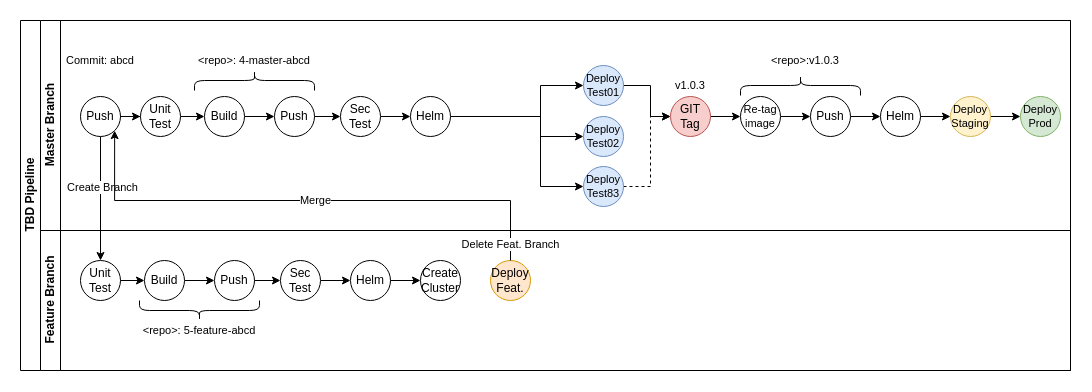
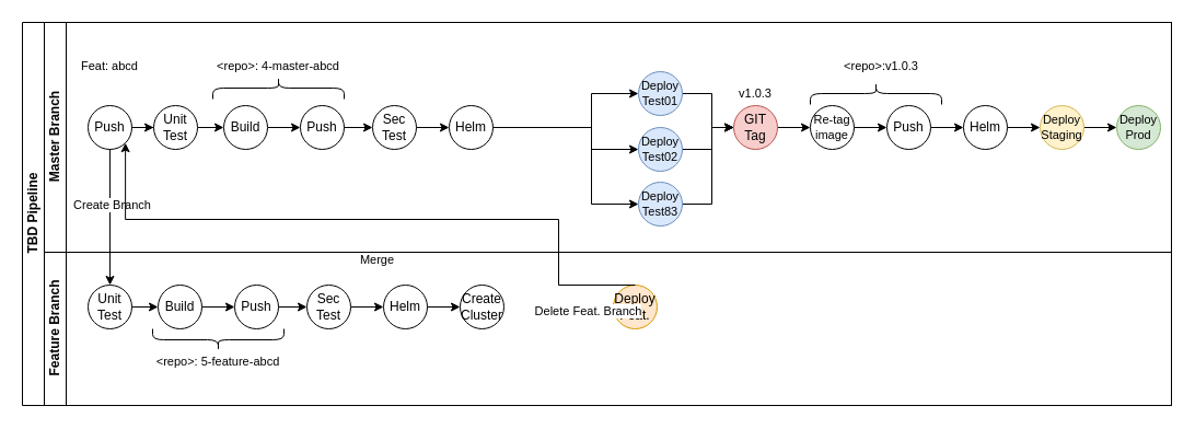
  <mxCell id="0" />
  <mxCell id="1" parent="0" />
  <mxCell id="2" value="TBD Pipeline" style="swimlane;html=1;childLayout=stackLayout;resizeParent=1;resizeParentMax=0;horizontal=0;startSize=20;horizontalStack=0;" parent="1" vertex="1"><mxGeometry x="20" y="20" width="1050" height="350" as="geometry" /></mxCell>
  <mxCell id="3" style="edgeStyle=orthogonalEdgeStyle;rounded=0;orthogonalLoop=1;jettySize=auto;html=1;exitX=1;exitY=0;exitDx=0;exitDy=0;entryX=1;entryY=1;entryDx=0;entryDy=0;fontSize=11;" parent="2" source="42" target="4" edge="1"><mxGeometry relative="1" as="geometry" /></mxCell>
  <mxCell id="4" value="Master Branch" style="swimlane;html=1;startSize=20;horizontal=0;" parent="2" vertex="1"><mxGeometry x="20" width="1030" height="210" as="geometry" /></mxCell>
  <mxCell id="5" style="edgeStyle=orthogonalEdgeStyle;rounded=0;orthogonalLoop=1;jettySize=auto;html=1;exitX=1;exitY=0.5;exitDx=0;exitDy=0;entryX=0;entryY=0.5;entryDx=0;entryDy=0;fontSize=11;" parent="4" source="9" target="22" edge="1"><mxGeometry relative="1" as="geometry"><Array as="points"><mxPoint x="610" y="65" /><mxPoint x="610" y="96" /></Array></mxGeometry></mxCell>
  <mxCell id="6" value="&amp;lt;repo&amp;gt;: 4-master-abcd" style="text;html=1;strokeColor=none;fillColor=none;align=center;verticalAlign=middle;whiteSpace=wrap;rounded=0;fontSize=11;" parent="4" vertex="1"><mxGeometry x="149" y="30" width="130" height="20" as="geometry" /></mxCell>
- <mxCell id="7" value="Commit: abcd" style="text;html=1;strokeColor=none;fillColor=none;align=center;verticalAlign=middle;whiteSpace=wrap;rounded=0;fontSize=11;" parent="4" vertex="1"><mxGeometry x="15" y="30" width="90" height="20" as="geometry" /></mxCell>
+ <mxCell id="7" value="Feat: abcd" style="text;html=1;strokeColor=none;fillColor=none;align=center;verticalAlign=middle;whiteSpace=wrap;rounded=0;fontSize=11;" parent="4" vertex="1"><mxGeometry x="15" y="30" width="90" height="20" as="geometry" /></mxCell>
  <mxCell id="8" value="&amp;lt;repo&amp;gt;:v1.0.3" style="text;html=1;strokeColor=none;fillColor=none;align=center;verticalAlign=middle;whiteSpace=wrap;rounded=0;fontSize=11;" parent="4" vertex="1"><mxGeometry x="700" y="30" width="130" height="20" as="geometry" /></mxCell>
  <mxCell id="9" value="Deploy Test01" style="ellipse;whiteSpace=wrap;html=1;fontSize=11;fillColor=#dae8fc;strokeColor=#6c8ebf;" parent="4" vertex="1"><mxGeometry x="543" y="45" width="40" height="40" as="geometry" /></mxCell>
  <mxCell id="10" style="edgeStyle=orthogonalEdgeStyle;rounded=0;orthogonalLoop=1;jettySize=auto;html=1;exitX=1;exitY=0.5;exitDx=0;exitDy=0;entryX=0;entryY=0.5;entryDx=0;entryDy=0;fontSize=11;" parent="4" source="23" target="16" edge="1"><mxGeometry relative="1" as="geometry" /></mxCell>
  <mxCell id="11" value="" style="shape=curlyBracket;whiteSpace=wrap;html=1;rounded=1;fillColor=#66B2FF;fontSize=11;rotation=90;" parent="4" vertex="1"><mxGeometry x="204" width="20" height="120" as="geometry" /></mxCell>
  <mxCell id="12" value="v1.0.3" style="text;html=1;strokeColor=none;fillColor=none;align=center;verticalAlign=middle;whiteSpace=wrap;rounded=0;fontSize=11;" parent="4" vertex="1"><mxGeometry x="605" y="55" width="90" height="20" as="geometry" /></mxCell>
  <mxCell id="13" value="" style="shape=curlyBracket;whiteSpace=wrap;html=1;rounded=1;fillColor=#66B2FF;fontSize=11;rotation=90;" parent="4" vertex="1"><mxGeometry x="750" y="5" width="20" height="120" as="geometry" /></mxCell>
  <mxCell id="14" value="Deploy Prod" style="ellipse;whiteSpace=wrap;html=1;fontSize=11;fillColor=#d5e8d4;strokeColor=#82b366;" parent="4" vertex="1"><mxGeometry x="980" y="76" width="40" height="40" as="geometry" /></mxCell>
  <mxCell id="15" style="edgeStyle=orthogonalEdgeStyle;rounded=0;orthogonalLoop=1;jettySize=auto;html=1;exitX=1;exitY=0.5;exitDx=0;exitDy=0;entryX=0;entryY=0.5;entryDx=0;entryDy=0;fontSize=11;" parent="4" source="16" target="18" edge="1"><mxGeometry relative="1" as="geometry" /></mxCell>
  <mxCell id="16" value="Push" style="ellipse;whiteSpace=wrap;html=1;" parent="4" vertex="1"><mxGeometry x="770" y="76" width="40" height="40" as="geometry" /></mxCell>
  <mxCell id="17" style="edgeStyle=orthogonalEdgeStyle;rounded=0;orthogonalLoop=1;jettySize=auto;html=1;exitX=1;exitY=0.5;exitDx=0;exitDy=0;entryX=0;entryY=0.5;entryDx=0;entryDy=0;fontSize=11;" parent="4" source="18" target="20" edge="1"><mxGeometry relative="1" as="geometry" /></mxCell>
  <mxCell id="18" value="Helm" style="ellipse;whiteSpace=wrap;html=1;" parent="4" vertex="1"><mxGeometry x="840" y="76" width="40" height="40" as="geometry" /></mxCell>
  <mxCell id="19" style="edgeStyle=orthogonalEdgeStyle;rounded=0;orthogonalLoop=1;jettySize=auto;html=1;exitX=1;exitY=0.5;exitDx=0;exitDy=0;entryX=0;entryY=0.5;entryDx=0;entryDy=0;fontSize=11;" parent="4" source="20" target="14" edge="1"><mxGeometry relative="1" as="geometry" /></mxCell>
  <mxCell id="20" value="Deploy Staging" style="ellipse;whiteSpace=wrap;html=1;fontSize=11;fillColor=#fff2cc;strokeColor=#d6b656;" parent="4" vertex="1"><mxGeometry x="910" y="76" width="40" height="40" as="geometry" /></mxCell>
  <mxCell id="21" style="edgeStyle=orthogonalEdgeStyle;rounded=0;orthogonalLoop=1;jettySize=auto;html=1;exitX=1;exitY=0.5;exitDx=0;exitDy=0;entryX=0;entryY=0.5;entryDx=0;entryDy=0;fontSize=11;" parent="4" source="22" target="23" edge="1"><mxGeometry relative="1" as="geometry" /></mxCell>
  <mxCell id="22" value="GIT&lt;br&gt;Tag" style="ellipse;whiteSpace=wrap;html=1;fillColor=#f8cecc;strokeColor=#b85450;" parent="4" vertex="1"><mxGeometry x="630" y="76" width="40" height="40" as="geometry" /></mxCell>
  <mxCell id="23" value="Re-tag&lt;br style=&quot;font-size: 11px;&quot;&gt;image" style="ellipse;whiteSpace=wrap;html=1;fontSize=11;" parent="4" vertex="1"><mxGeometry x="700" y="76" width="40" height="40" as="geometry" /></mxCell>
- <mxCell id="24" style="edgeStyle=orthogonalEdgeStyle;rounded=0;orthogonalLoop=1;jettySize=auto;html=1;exitX=1;exitY=0.5;exitDx=0;exitDy=0;fontSize=11;dashed=1;" parent="4" source="25" target="22" edge="1"><mxGeometry relative="1" as="geometry"><Array as="points"><mxPoint x="610" y="166" /><mxPoint x="610" y="96" /></Array></mxGeometry></mxCell>
+ <mxCell id="24" style="edgeStyle=orthogonalEdgeStyle;rounded=0;orthogonalLoop=1;jettySize=auto;html=1;exitX=1;exitY=0.5;exitDx=0;exitDy=0;fontSize=11;" parent="4" source="25" target="22" edge="1"><mxGeometry relative="1" as="geometry"><Array as="points"><mxPoint x="610" y="166" /><mxPoint x="610" y="96" /></Array></mxGeometry></mxCell>
  <mxCell id="25" value="Deploy Test83" style="ellipse;whiteSpace=wrap;html=1;fontSize=11;fillColor=#dae8fc;strokeColor=#6c8ebf;" parent="4" vertex="1"><mxGeometry x="543" y="146" width="40" height="40" as="geometry" /></mxCell>
+ <mxCell id="26" style="edgeStyle=orthogonalEdgeStyle;rounded=0;orthogonalLoop=1;jettySize=auto;html=1;exitX=1;exitY=0.5;exitDx=0;exitDy=0;fontSize=11;" parent="4" source="27" target="22" edge="1"><mxGeometry relative="1" as="geometry"><Array as="points"><mxPoint x="610" y="116" /><mxPoint x="610" y="96" /></Array></mxGeometry></mxCell>
  <mxCell id="27" value="Deploy Test02" style="ellipse;whiteSpace=wrap;html=1;fontSize=11;fillColor=#dae8fc;strokeColor=#6c8ebf;" parent="4" vertex="1"><mxGeometry x="543" y="96" width="40" height="40" as="geometry" /></mxCell>
  <mxCell id="28" value="Push" style="ellipse;whiteSpace=wrap;html=1;" parent="4" vertex="1"><mxGeometry x="234" y="76" width="40" height="40" as="geometry" /></mxCell>
  <mxCell id="29" value="Push" style="ellipse;whiteSpace=wrap;html=1;" parent="4" vertex="1"><mxGeometry x="40" y="76" width="40" height="40" as="geometry" /></mxCell>
  <mxCell id="30" value="" style="edgeStyle=orthogonalEdgeStyle;rounded=0;orthogonalLoop=1;jettySize=auto;html=1;" parent="4" source="37" target="41" edge="1"><mxGeometry relative="1" as="geometry" /></mxCell>
  <mxCell id="31" value="" style="edgeStyle=orthogonalEdgeStyle;rounded=0;orthogonalLoop=1;jettySize=auto;html=1;" parent="4" source="29" target="33" edge="1"><mxGeometry relative="1" as="geometry" /></mxCell>
  <mxCell id="32" value="" style="edgeStyle=orthogonalEdgeStyle;rounded=0;orthogonalLoop=1;jettySize=auto;html=1;" parent="4" source="33" target="36" edge="1"><mxGeometry relative="1" as="geometry" /></mxCell>
  <mxCell id="33" value="Unit Test" style="ellipse;whiteSpace=wrap;html=1;" parent="4" vertex="1"><mxGeometry x="100" y="76" width="40" height="40" as="geometry" /></mxCell>
  <mxCell id="34" value="" style="edgeStyle=orthogonalEdgeStyle;rounded=0;orthogonalLoop=1;jettySize=auto;html=1;" parent="4" source="36" target="28" edge="1"><mxGeometry relative="1" as="geometry" /></mxCell>
  <mxCell id="35" value="" style="edgeStyle=orthogonalEdgeStyle;rounded=0;orthogonalLoop=1;jettySize=auto;html=1;" parent="4" source="28" target="37" edge="1"><mxGeometry relative="1" as="geometry" /></mxCell>
  <mxCell id="36" value="Build" style="ellipse;whiteSpace=wrap;html=1;" parent="4" vertex="1"><mxGeometry x="164" y="76" width="40" height="40" as="geometry" /></mxCell>
  <mxCell id="37" value="Sec Test" style="ellipse;whiteSpace=wrap;html=1;" parent="4" vertex="1"><mxGeometry x="300" y="76" width="40" height="40" as="geometry" /></mxCell>
  <mxCell id="38" style="edgeStyle=orthogonalEdgeStyle;rounded=0;orthogonalLoop=1;jettySize=auto;html=1;exitX=1;exitY=0.5;exitDx=0;exitDy=0;entryX=0;entryY=0.5;entryDx=0;entryDy=0;" parent="4" source="41" target="27" edge="1"><mxGeometry relative="1" as="geometry"><Array as="points"><mxPoint x="500" y="96" /><mxPoint x="500" y="116" /></Array></mxGeometry></mxCell>
  <mxCell id="39" style="edgeStyle=orthogonalEdgeStyle;rounded=0;orthogonalLoop=1;jettySize=auto;html=1;exitX=1;exitY=0.5;exitDx=0;exitDy=0;entryX=0;entryY=0.5;entryDx=0;entryDy=0;" parent="4" source="41" target="25" edge="1"><mxGeometry relative="1" as="geometry"><Array as="points"><mxPoint x="500" y="96" /><mxPoint x="500" y="166" /></Array></mxGeometry></mxCell>
  <mxCell id="40" style="edgeStyle=orthogonalEdgeStyle;rounded=0;orthogonalLoop=1;jettySize=auto;html=1;exitX=1;exitY=0.5;exitDx=0;exitDy=0;entryX=0;entryY=0.5;entryDx=0;entryDy=0;fontSize=11;" parent="4" source="41" target="9" edge="1"><mxGeometry relative="1" as="geometry"><Array as="points"><mxPoint x="500" y="96" /><mxPoint x="500" y="65" /></Array></mxGeometry></mxCell>
  <mxCell id="41" value="Helm" style="ellipse;whiteSpace=wrap;html=1;" parent="4" vertex="1"><mxGeometry x="370" y="76" width="40" height="40" as="geometry" /></mxCell>
  <mxCell id="42" value="Feature Branch" style="swimlane;html=1;startSize=20;horizontal=0;" parent="2" vertex="1"><mxGeometry x="20" y="210" width="1030" height="140" as="geometry" /></mxCell>
- <mxCell id="43" value="Deploy Feat." style="ellipse;whiteSpace=wrap;html=1;fillColor=#ffe6cc;strokeColor=#d79b00;" parent="42" vertex="1"><mxGeometry x="450" y="30" width="40" height="40" as="geometry" /></mxCell>
+ <mxCell id="43" value="Deploy Feat." style="ellipse;whiteSpace=wrap;html=1;fillColor=#ffe6cc;strokeColor=#d79b00;" parent="42" vertex="1"><mxGeometry x="520" y="30" width="40" height="40" as="geometry" /></mxCell>
  <mxCell id="44" value="Create Cluster" style="ellipse;whiteSpace=wrap;html=1;" parent="42" vertex="1"><mxGeometry x="380" y="30" width="40" height="40" as="geometry" /></mxCell>
  <mxCell id="45" value="Unit Test" style="ellipse;whiteSpace=wrap;html=1;" parent="42" vertex="1"><mxGeometry x="40" y="30" width="40" height="40" as="geometry" /></mxCell>
  <mxCell id="46" value="Push" style="ellipse;whiteSpace=wrap;html=1;" parent="42" vertex="1"><mxGeometry x="174" y="30" width="40" height="40" as="geometry" /></mxCell>
  <mxCell id="47" value="" style="edgeStyle=orthogonalEdgeStyle;rounded=0;orthogonalLoop=1;jettySize=auto;html=1;" parent="42" source="52" target="53" edge="1"><mxGeometry relative="1" as="geometry" /></mxCell>
  <mxCell id="48" value="" style="edgeStyle=orthogonalEdgeStyle;rounded=0;orthogonalLoop=1;jettySize=auto;html=1;" parent="42" source="45" target="51" edge="1"><mxGeometry relative="1" as="geometry"><mxPoint x="80" y="50" as="sourcePoint" /></mxGeometry></mxCell>
  <mxCell id="49" value="" style="edgeStyle=orthogonalEdgeStyle;rounded=0;orthogonalLoop=1;jettySize=auto;html=1;" parent="42" source="51" target="46" edge="1"><mxGeometry relative="1" as="geometry" /></mxCell>
  <mxCell id="50" value="" style="edgeStyle=orthogonalEdgeStyle;rounded=0;orthogonalLoop=1;jettySize=auto;html=1;" parent="42" source="46" target="52" edge="1"><mxGeometry relative="1" as="geometry" /></mxCell>
  <mxCell id="51" value="Build" style="ellipse;whiteSpace=wrap;html=1;" parent="42" vertex="1"><mxGeometry x="104" y="30" width="40" height="40" as="geometry" /></mxCell>
  <mxCell id="52" value="Sec Test" style="ellipse;whiteSpace=wrap;html=1;" parent="42" vertex="1"><mxGeometry x="240" y="30" width="40" height="40" as="geometry" /></mxCell>
  <mxCell id="53" value="Helm" style="ellipse;whiteSpace=wrap;html=1;" parent="42" vertex="1"><mxGeometry x="310" y="30" width="40" height="40" as="geometry" /></mxCell>
  <mxCell id="54" value="" style="edgeStyle=orthogonalEdgeStyle;rounded=0;orthogonalLoop=1;jettySize=auto;html=1;fontSize=11;" parent="42" source="53" target="44" edge="1"><mxGeometry relative="1" as="geometry" /></mxCell>
  <mxCell id="55" value="" style="shape=curlyBracket;whiteSpace=wrap;html=1;rounded=1;fillColor=#66B2FF;fontSize=11;rotation=-90;" parent="42" vertex="1"><mxGeometry x="149" y="20" width="20" height="120" as="geometry" /></mxCell>
  <mxCell id="56" value="&amp;lt;repo&amp;gt;: 5-feature-abcd" style="text;html=1;strokeColor=none;fillColor=none;align=center;verticalAlign=middle;whiteSpace=wrap;rounded=0;fontSize=11;" parent="42" vertex="1"><mxGeometry x="94" y="90" width="130" height="20" as="geometry" /></mxCell>
  <mxCell id="57" style="edgeStyle=orthogonalEdgeStyle;rounded=0;orthogonalLoop=1;jettySize=auto;html=1;exitX=0.5;exitY=1;exitDx=0;exitDy=0;entryX=0.5;entryY=0;entryDx=0;entryDy=0;fontSize=11;" parent="2" source="29" target="45" edge="1"><mxGeometry relative="1" as="geometry" /></mxCell>
  <mxCell id="58" value="Create Branch" style="edgeLabel;html=1;align=center;verticalAlign=middle;resizable=0;points=[];fontSize=11;" parent="57" vertex="1" connectable="0"><mxGeometry x="-0.188" y="1" relative="1" as="geometry"><mxPoint as="offset" /></mxGeometry></mxCell>
  <mxCell id="59" style="edgeStyle=orthogonalEdgeStyle;rounded=0;orthogonalLoop=1;jettySize=auto;html=1;exitX=0.5;exitY=0;exitDx=0;exitDy=0;entryX=1;entryY=1;entryDx=0;entryDy=0;fontSize=11;" parent="2" source="43" target="29" edge="1"><mxGeometry relative="1" as="geometry"><Array as="points"><mxPoint x="490" y="180" /><mxPoint x="94" y="180" /></Array></mxGeometry></mxCell>
  <mxCell id="60" value="Delete Feat. Branch" style="edgeLabel;html=1;align=center;verticalAlign=middle;resizable=0;points=[];fontSize=11;" parent="59" vertex="1" connectable="0"><mxGeometry x="-0.851" y="1" relative="1" as="geometry"><mxPoint y="22" as="offset" /></mxGeometry></mxCell>
  <mxCell id="61" value="Merge" style="edgeLabel;html=1;align=center;verticalAlign=middle;resizable=0;points=[];fontSize=11;" parent="59" vertex="1" connectable="0"><mxGeometry x="-0.861" relative="1" as="geometry"><mxPoint x="-196" y="-24" as="offset" /></mxGeometry></mxCell>
